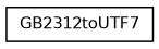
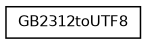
  digraph {
    rankdir=TB
-   n1 [color=black fillcolor=white fontname=Helvetica fontsize=10 height=0.2 label=GB2312toUTF7 shape=record style=filled width=0.4]
+   n1 [color=black fillcolor=white fontname=Helvetica fontsize=10 height=0.2 label=GB2312toUTF8 shape=record style=filled width=0.4]
  }
